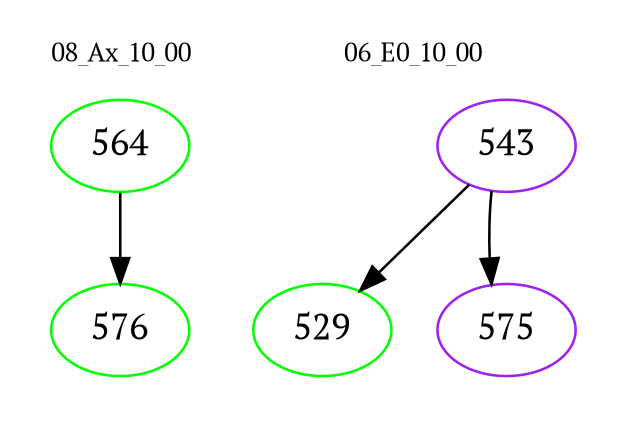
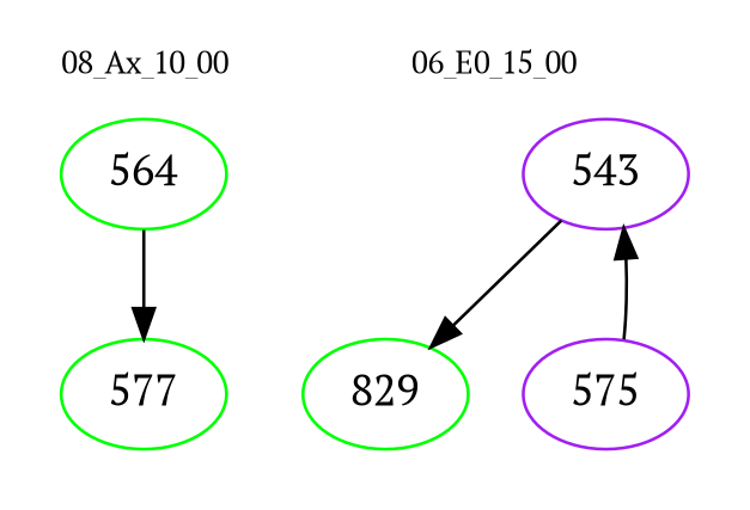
  digraph {
    fontname="PT Serif"
    node [color=green fontname="PT Serif"]
    edge [color=black fontname="PT Serif"]
    n1 [label=564]
-   n2 [label=576]
+   n2 [label=577]
    n3 [color=purple label=543]
-   n4 [label=529]
+   n4 [label=829]
    n5 [color=purple label=575]
    subgraph cluster_1 {
      color=white
      fontsize=10
      label="08_Ax_10_00"
      n1
      n2
    }
    subgraph cluster_2 {
      color=white
      fontsize=10
-     label="06_E0_10_00"
+     label="06_E0_15_00"
      n3
      n4
      n5
    }
    n1 -> n2
    n3 -> n4
-   n3 -> n5
+   n5 -> n3
  }
